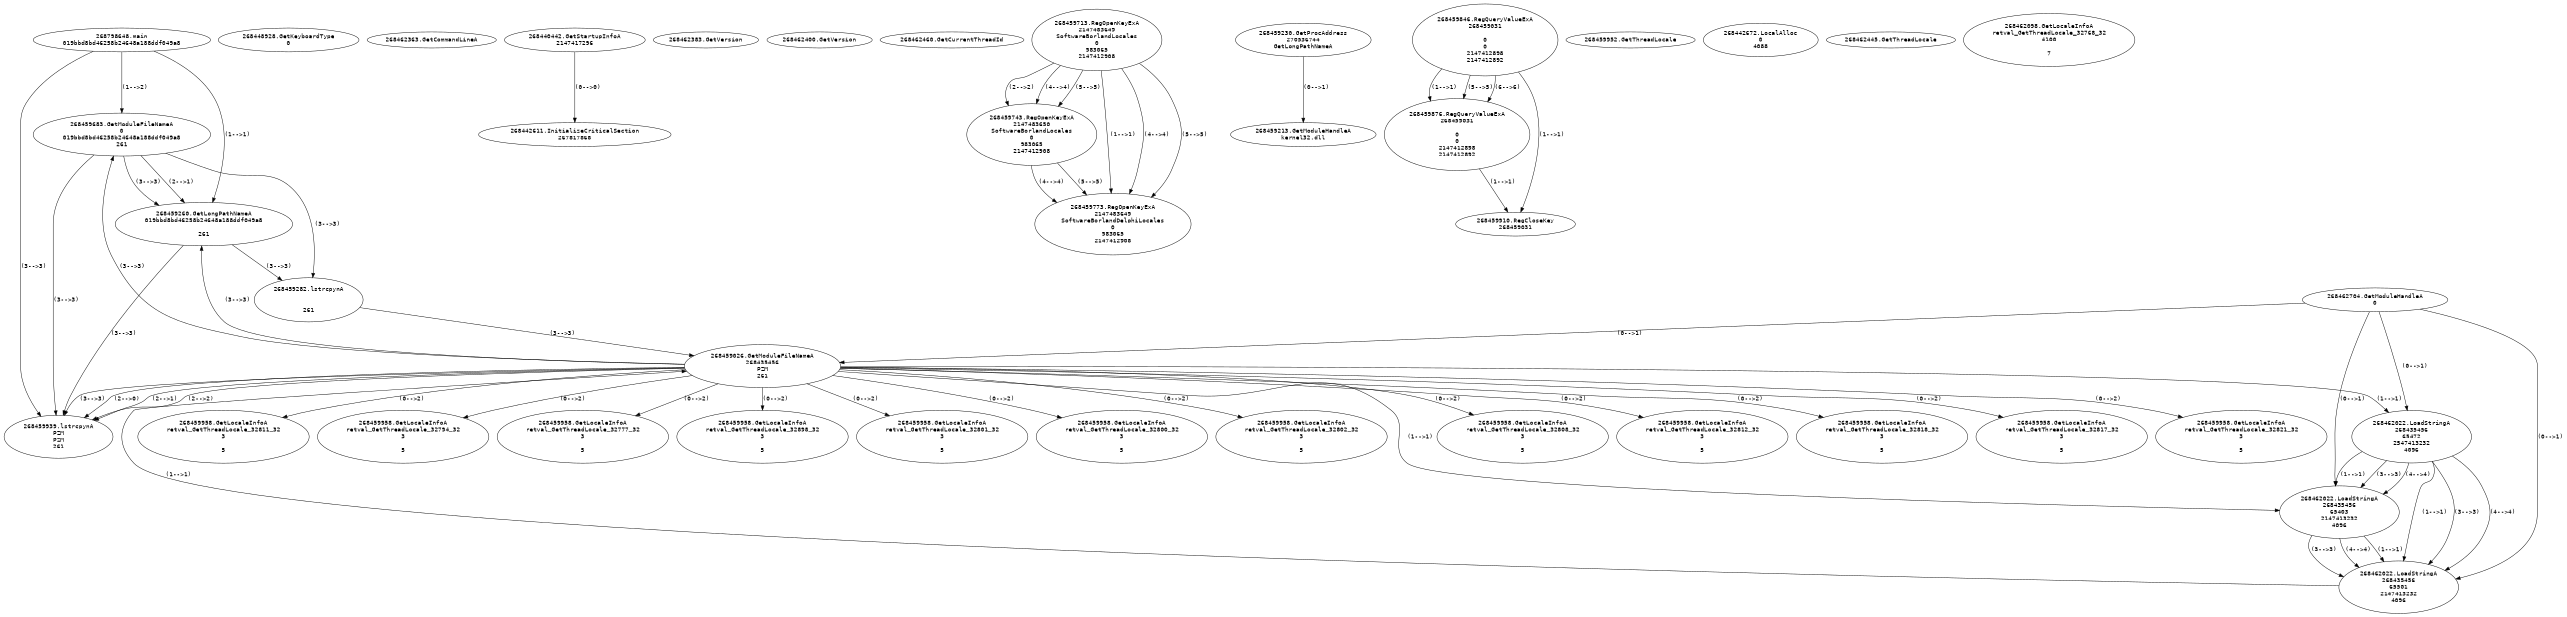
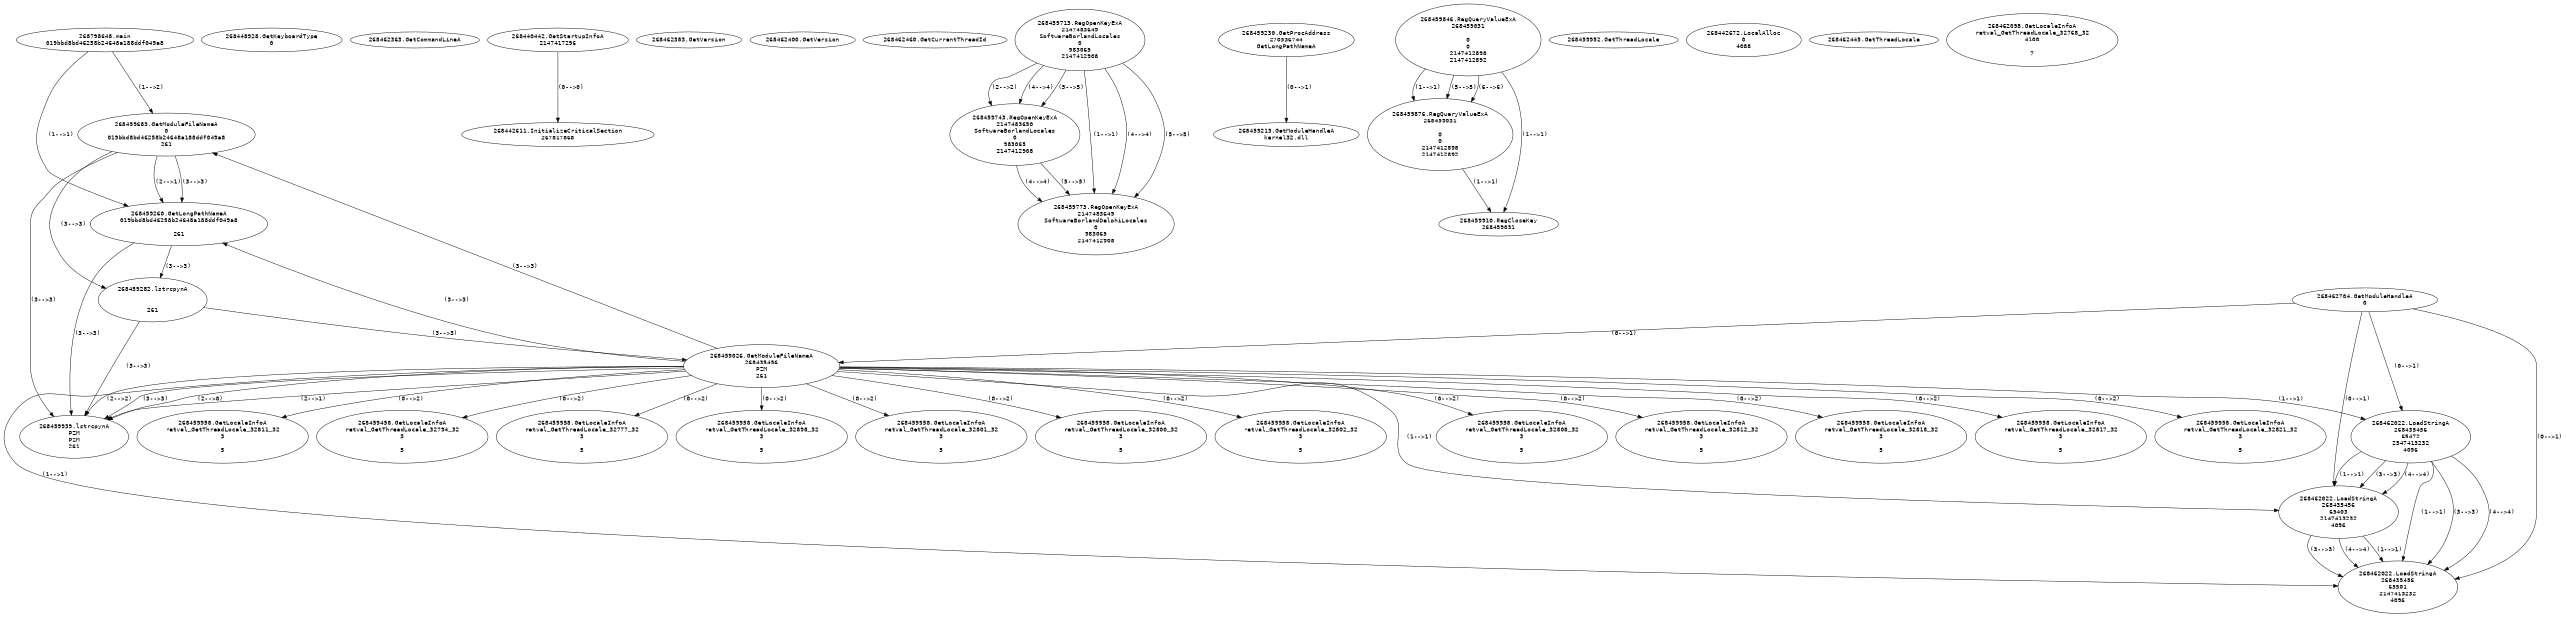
  digraph {
    fontname="DejaVu Sans Mono"
    node [fontname="DejaVu Sans Mono"]
    edge [fontname="DejaVu Sans Mono"]
    n1 [label="268798648.main\n019bbd8bd46258b24648a188ddf049a8"]
    n2 [label="268459683.GetModuleFileNameA\n0\n019bbd8bd46258b24648a188ddf049a8\n261"]
    n3 [label="268459260.GetLongPathNameA\n019bbd8bd46258b24648a188ddf049a8\n\n261"]
    n4 [label="268459282.lstrcpynA\n\n\n261"]
    n5 [label="268459939.lstrcpynA\nPZM\nPZM\n261"]
    n6 [label="268462704.GetModuleHandleA\n0"]
    n7 [label="268459026.GetModuleFileNameA\n268435456\nPZM\n261"]
    n8 [label="268462022.LoadStringA\n268435456\n65472\n2547413232\n4096"]
    n9 [label="268462022.LoadStringA\n268435456\n65403\n2147413232\n4096"]
    n10 [label="268462022.LoadStringA\n268435456\n65501\n2147413232\n4096"]
    n11 [label="268459958.GetLocaleInfoA\nretval_GetThreadLocale_32811_32\n3\n\n5"]
-   n12 [label="268459958.GetLocaleInfoA\nretval_GetThreadLocale_32794_32\n3\n\n5"]
+   n12 [label="268459458.GetLocaleInfoA\nretval_GetThreadLocale_32794_32\n3\n\n5"]
    n13 [label="268459958.GetLocaleInfoA\nretval_GetThreadLocale_32777_32\n3\n\n5"]
    n14 [label="268459958.GetLocaleInfoA\nretval_GetThreadLocale_32898_32\n3\n\n5"]
    n15 [label="268459958.GetLocaleInfoA\nretval_GetThreadLocale_32801_32\n3\n\n5"]
    n16 [label="268459958.GetLocaleInfoA\nretval_GetThreadLocale_32800_32\n3\n\n5"]
    n17 [label="268459958.GetLocaleInfoA\nretval_GetThreadLocale_32802_32\n3\n\n5"]
    n18 [label="268459958.GetLocaleInfoA\nretval_GetThreadLocale_32808_32\n3\n\n5"]
    n19 [label="268459958.GetLocaleInfoA\nretval_GetThreadLocale_32812_32\n3\n\n5"]
    n20 [label="268459958.GetLocaleInfoA\nretval_GetThreadLocale_32818_32\n3\n\n5"]
    n21 [label="268459958.GetLocaleInfoA\nretval_GetThreadLocale_32817_32\n3\n\n5"]
    n22 [label="268459958.GetLocaleInfoA\nretval_GetThreadLocale_32821_32\n3\n\n5"]
    n23 [label="268448928.GetKeyboardType\n0"]
    n24 [label="268462363.GetCommandLineA\n"]
    n25 [label="268440442.GetStartupInfoA\n2147417296"]
    n26 [label="268442611.InitializeCriticalSection\n267817868"]
    n27 [label="268462383.GetVersion\n"]
    n28 [label="268462400.GetVersion\n"]
    n29 [label="268462460.GetCurrentThreadId\n"]
    n30 [label="268459713.RegOpenKeyExA\n2147483649\nSoftware\Borland\Locales\n0\n983065\n2147412908"]
    n31 [label="268459743.RegOpenKeyExA\n2147483650\nSoftware\Borland\Locales\n0\n983065\n2147412908"]
    n32 [label="268459773.RegOpenKeyExA\n2147483649\nSoftware\Borland\Delphi\Locales\n0\n983065\n2147412908"]
    n33 [label="268459213.GetModuleHandleA\nkernel32.dll"]
    n34 [label="268459230.GetProcAddress\n270536744\nGetLongPathNameA"]
    n35 [label="268459846.RegQueryValueExA\n268459031\n\n0\n0\n2147412898\n2147412892"]
    n36 [label="268459876.RegQueryValueExA\n268459031\n\n0\n0\n2147412898\n2147412892"]
    n37 [label="268459910.RegCloseKey\n268459031"]
    n38 [label="268459952.GetThreadLocale\n"]
    n39 [label="268442672.LocalAlloc\n0\n4088"]
    n40 [label="268462445.GetThreadLocale\n"]
    n41 [label="268462098.GetLocaleInfoA\nretval_GetThreadLocale_32768_32\n4100\n\n7"]
    n1 -> n2 [label="(1-->2)"]
    n1 -> n3 [label="(1-->1)"]
    n2 -> n3 [label="(2-->1)"]
    n2 -> n3 [label="(3-->3)"]
    n2 -> n4 [label="(3-->3)"]
    n2 -> n5 [label="(3-->3)"]
    n3 -> n4 [label="(3-->3)"]
    n3 -> n5 [label="(3-->3)"]
-   n1 -> n5 [label="(3-->3)"]
+   n4 -> n5 [label="(3-->3)"]
    n4 -> n7 [label="(3-->3)"]
    n6 -> n7 [label="(0-->1)"]
    n6 -> n8 [label="(0-->1)"]
    n6 -> n9 [label="(0-->1)"]
    n6 -> n10 [label="(0-->1)"]
    n7 -> n2 [label="(3-->3)"]
    n7 -> n3 [label="(3-->3)"]
    n7 -> n5 [label="(2-->1)"]
    n7 -> n5 [label="(2-->2)"]
    n7 -> n5 [label="(3-->3)"]
    n7 -> n5 [label="(2-->0)"]
    n7 -> n8 [label="(1-->1)"]
    n7 -> n9 [label="(1-->1)"]
-   n10 -> n7 [label="(1-->1)"]
+   n7 -> n10 [label="(1-->1)"]
    n7 -> n11 [label="(0-->2)"]
    n7 -> n12 [label="(0-->2)"]
    n7 -> n13 [label="(0-->2)"]
    n7 -> n14 [label="(0-->2)"]
    n7 -> n15 [label="(0-->2)"]
    n7 -> n16 [label="(0-->2)"]
    n7 -> n17 [label="(0-->2)"]
    n7 -> n18 [label="(0-->2)"]
    n7 -> n19 [label="(0-->2)"]
    n7 -> n20 [label="(0-->2)"]
    n7 -> n21 [label="(0-->2)"]
    n7 -> n22 [label="(0-->2)"]
    n8 -> n9 [label="(1-->1)"]
    n8 -> n9 [label="(3-->3)"]
    n8 -> n9 [label="(4-->4)"]
    n8 -> n10 [label="(1-->1)"]
    n8 -> n10 [label="(3-->3)"]
    n8 -> n10 [label="(4-->4)"]
    n9 -> n10 [label="(1-->1)"]
    n9 -> n10 [label="(3-->3)"]
    n9 -> n10 [label="(4-->4)"]
    n25 -> n26 [label="(0-->0)"]
    n30 -> n31 [label="(2-->2)"]
    n30 -> n31 [label="(4-->4)"]
    n30 -> n31 [label="(5-->5)"]
    n30 -> n32 [label="(1-->1)"]
    n30 -> n32 [label="(4-->4)"]
    n30 -> n32 [label="(5-->5)"]
    n31 -> n32 [label="(4-->4)"]
    n31 -> n32 [label="(5-->5)"]
    n34 -> n33 [label="(0-->1)"]
    n35 -> n36 [label="(1-->1)"]
    n35 -> n36 [label="(5-->5)"]
    n35 -> n36 [label="(6-->6)"]
    n35 -> n37 [label="(1-->1)"]
    n36 -> n37 [label="(1-->1)"]
  }
